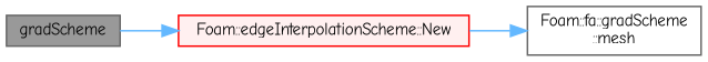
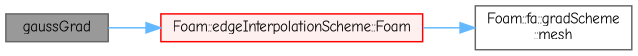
  digraph {
    fontname="Comic Neue"
    rankdir=LR
    node [fontname="Comic Neue" fontsize=10 shape=box style=filled]
    edge [color=steelblue1 fontname="Comic Neue" fontsize=10 labelfontname=Helvetica labelfontsize=10 style=solid]
-   n1 [color=gray40 fillcolor=grey60 fontcolor=black height=0.2 label=gradScheme width=0.4]
-   n2 [color=red fillcolor="#FFF0F0" height=0.2 label="Foam::edgeInterpolationScheme::New" width=0.4]
+   n1 [color=gray40 fillcolor=grey60 fontcolor=black height=0.2 label=gaussGrad width=0.4]
+   n2 [color=red fillcolor="#FFF0F0" height=0.2 label="Foam::edgeInterpolationScheme::Foam" width=0.4]
    n3 [color=grey40 fillcolor=white height=0.2 label="Foam::fa::gradScheme\l::mesh" width=0.4]
    n1 -> n2
    n2 -> n3
  }
